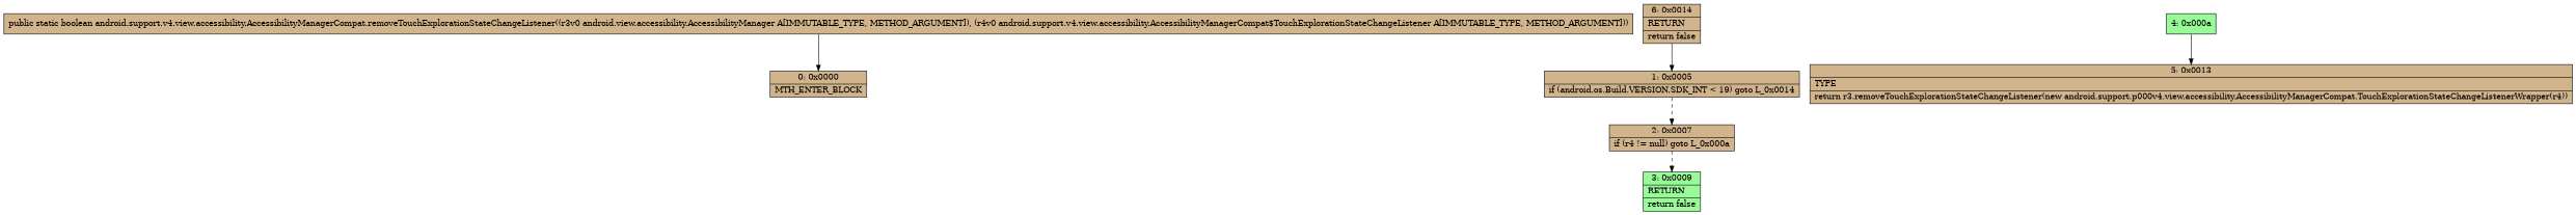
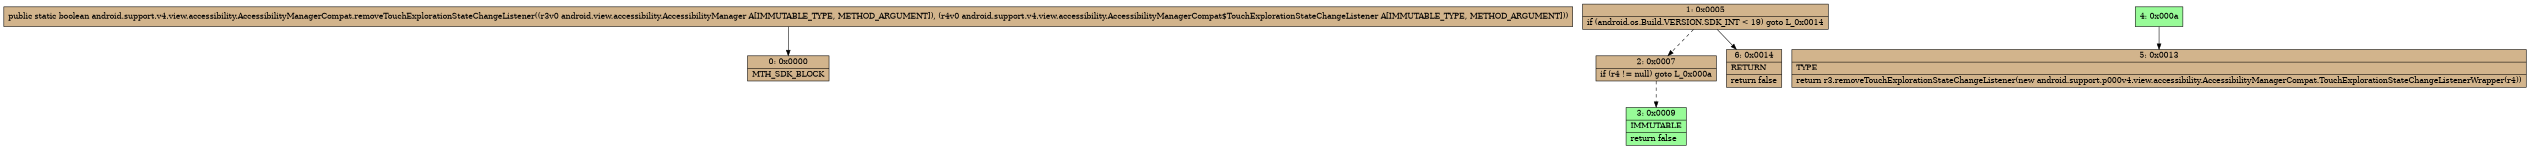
  digraph {
    node [fillcolor=tan shape=record style=filled]
-   n1 [label="{0\:\ 0x0000|MTH_ENTER_BLOCK\l}"]
+   n1 [label="{0\:\ 0x0000|MTH_SDK_BLOCK\l}"]
    n2 [label="{1\:\ 0x0005|if (android.os.Build.VERSION.SDK_INT \< 19) goto L_0x0014\l}"]
    n3 [label="{2\:\ 0x0007|if (r4 != null) goto L_0x000a\l}"]
    n4 [label="{6\:\ 0x0014|RETURN\l|return false\l}"]
-   n5 [fillcolor=palegreen label="{3\:\ 0x0009|RETURN\l|return false\l}"]
+   n5 [fillcolor=palegreen label="{3\:\ 0x0009|IMMUTABLE\l|return false\l}"]
    n6 [fillcolor=palegreen label="{4\:\ 0x000a}"]
    n7 [label="{5\:\ 0x0013|TYPE\l|return r3.removeTouchExplorationStateChangeListener(new android.support.p000v4.view.accessibility.AccessibilityManagerCompat.TouchExplorationStateChangeListenerWrapper(r4))\l}"]
    n8 [label="{public static boolean android.support.v4.view.accessibility.AccessibilityManagerCompat.removeTouchExplorationStateChangeListener((r3v0 android.view.accessibility.AccessibilityManager A[IMMUTABLE_TYPE, METHOD_ARGUMENT]), (r4v0 android.support.v4.view.accessibility.AccessibilityManagerCompat$TouchExplorationStateChangeListener A[IMMUTABLE_TYPE, METHOD_ARGUMENT])) }"]
    n2 -> n3 [style=dashed]
-   n4 -> n2
+   n2 -> n4
    n3 -> n5 [style=dashed]
    n6 -> n7
    n8 -> n1
  }
